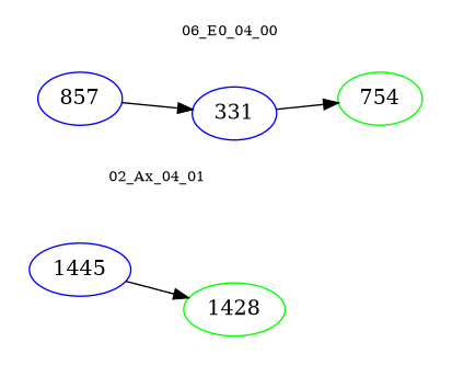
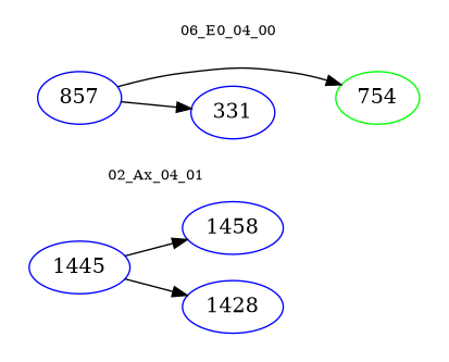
  digraph {
    rankdir=LR
    node [color=blue]
    edge [color=black]
    n1 [label=1445]
-   n2 [color=green label=1428]
+   n2 [label=1428]
+   n3 [label=1458]
    n4 [label=857]
    n5 [label=331]
    n6 [color=green label=754]
    subgraph cluster_1 {
      color=white
      fontsize=10
      label="02_Ax_04_01"
      n1
      n2
+     n3
    }
    subgraph cluster_2 {
      color=white
      fontsize=10
      label="06_E0_04_00"
      n4
      n5
      n6
    }
    n1 -> n2
+   n1 -> n3
    n4 -> n5
-   n5 -> n6
+   n4 -> n6
  }
